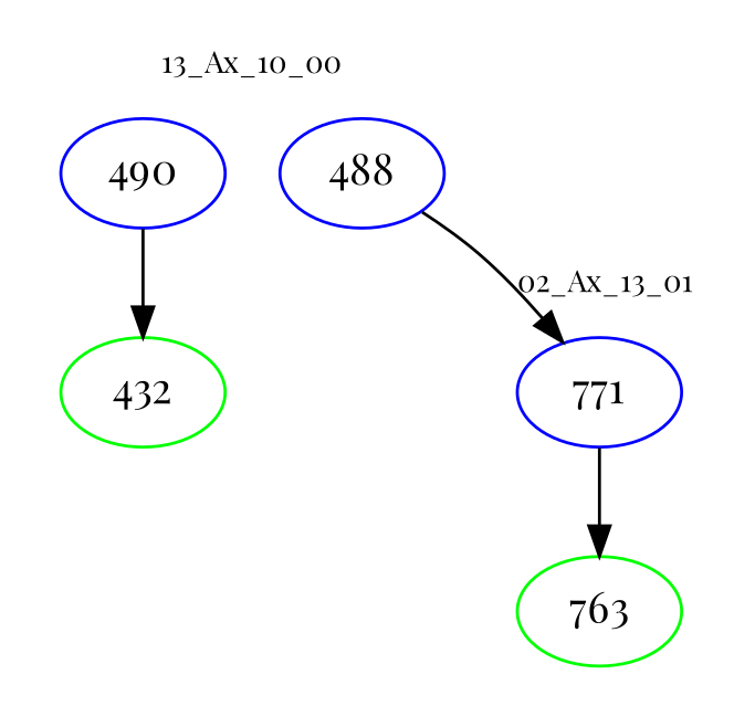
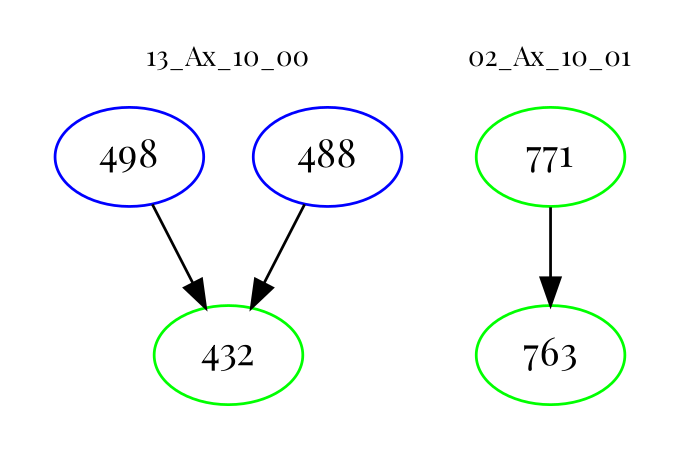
  digraph {
    fontname="Playfair Display"
    node [color=blue fontname="Playfair Display"]
    edge [color=black fontname="Playfair Display"]
    n1 [label=488]
    n2 [color=green label=432]
-   n3 [label=490]
-   n4 [label=771]
+   n3 [label=498]
+   n4 [color=green label=771]
    n5 [color=green label=763]
    subgraph cluster_1 {
      color=white
      fontsize=10
      label="13_Ax_10_00"
      n1
      n2
      n3
    }
    subgraph cluster_2 {
      color=white
      fontsize=10
-     label="02_Ax_13_01"
+     label="02_Ax_10_01"
      n4
      n5
    }
-   n1 -> n4
+   n1 -> n2
    n3 -> n2
    n4 -> n5
  }
